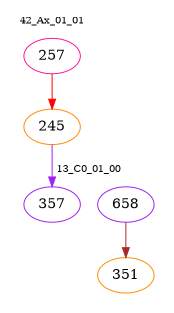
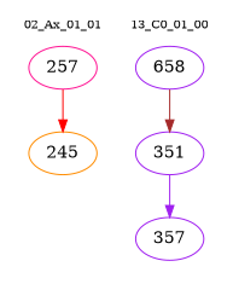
  digraph {
    node [color=darkorange]
    n1 [color=deeppink label=257]
    n2 [label=245]
    n3 [color=purple label=658]
-   n4 [label=351]
+   n4 [color=purple label=351]
    n5 [color=purple label=357]
    subgraph cluster_1 {
      color=white
      fontsize=10
-     label="42_Ax_01_01"
+     label="02_Ax_01_01"
      n1
      n2
    }
    subgraph cluster_2 {
      color=white
      fontsize=10
      label="13_C0_01_00"
      n3
      n4
      n5
    }
    n1 -> n2 [color=red]
    n3 -> n4 [color=brown]
-   n2 -> n5 [color=purple]
+   n4 -> n5 [color=purple]
  }
